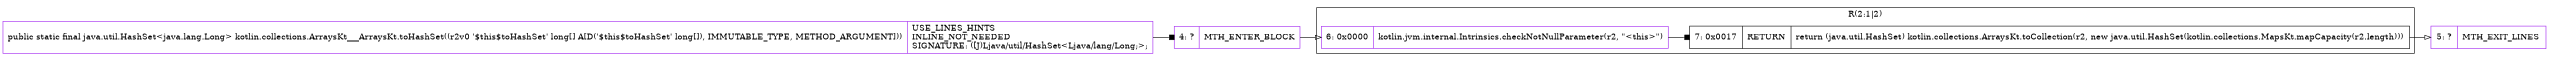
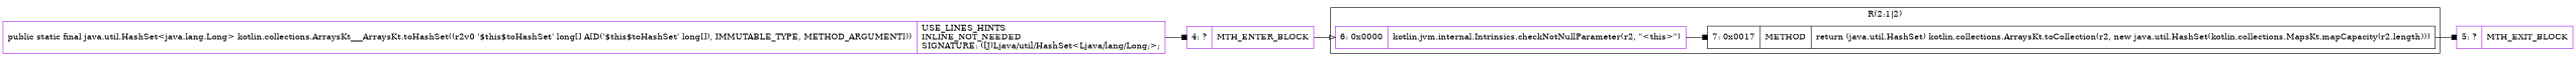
  digraph {
    rankdir=LR
    node [color=purple shape=record]
    edge [arrowhead=box]
    n1 [label="{6\:\ 0x0000|kotlin.jvm.internal.Intrinsics.checkNotNullParameter(r2, \"\<this\>\")\l}"]
-   n2 [color=black label="{7\:\ 0x0017|RETURN\l|return (java.util.HashSet) kotlin.collections.ArraysKt.toCollection(r2, new java.util.HashSet(kotlin.collections.MapsKt.mapCapacity(r2.length)))\l}"]
-   n3 [label="{5\:\ ?|MTH_EXIT_LINES\l}"]
+   n2 [color=black label="{7\:\ 0x0017|METHOD\l|return (java.util.HashSet) kotlin.collections.ArraysKt.toCollection(r2, new java.util.HashSet(kotlin.collections.MapsKt.mapCapacity(r2.length)))\l}"]
+   n3 [label="{5\:\ ?|MTH_EXIT_BLOCK\l}"]
    n4 [label="{4\:\ ?|MTH_ENTER_BLOCK\l}"]
    n5 [label="{public static final java.util.HashSet\<java.lang.Long\> kotlin.collections.ArraysKt___ArraysKt.toHashSet((r2v0 '$this$toHashSet' long[] A[D('$this$toHashSet' long[]), IMMUTABLE_TYPE, METHOD_ARGUMENT]))  | USE_LINES_HINTS\lINLINE_NOT_NEEDED\lSIGNATURE: ([J)Ljava\/util\/HashSet\<Ljava\/lang\/Long;\>;\l}"]
    subgraph cluster_1 {
      label="R(2:1|2)"
      n1
      n2
    }
    n1 -> n2
-   n2 -> n3 [arrowhead=onormal]
+   n2 -> n3
    n4 -> n1 [arrowhead=onormal]
    n5 -> n4
  }
